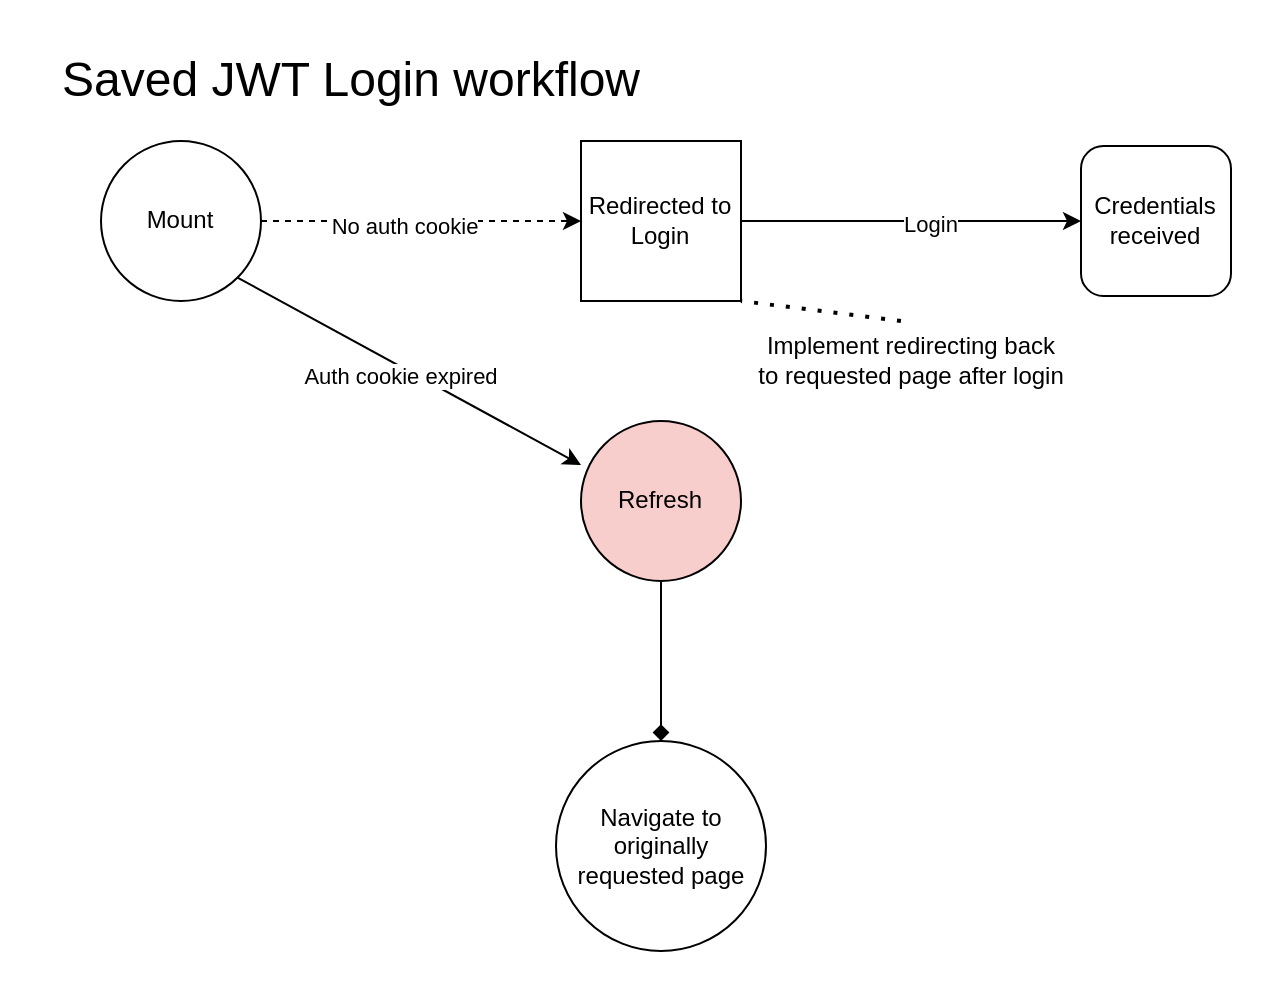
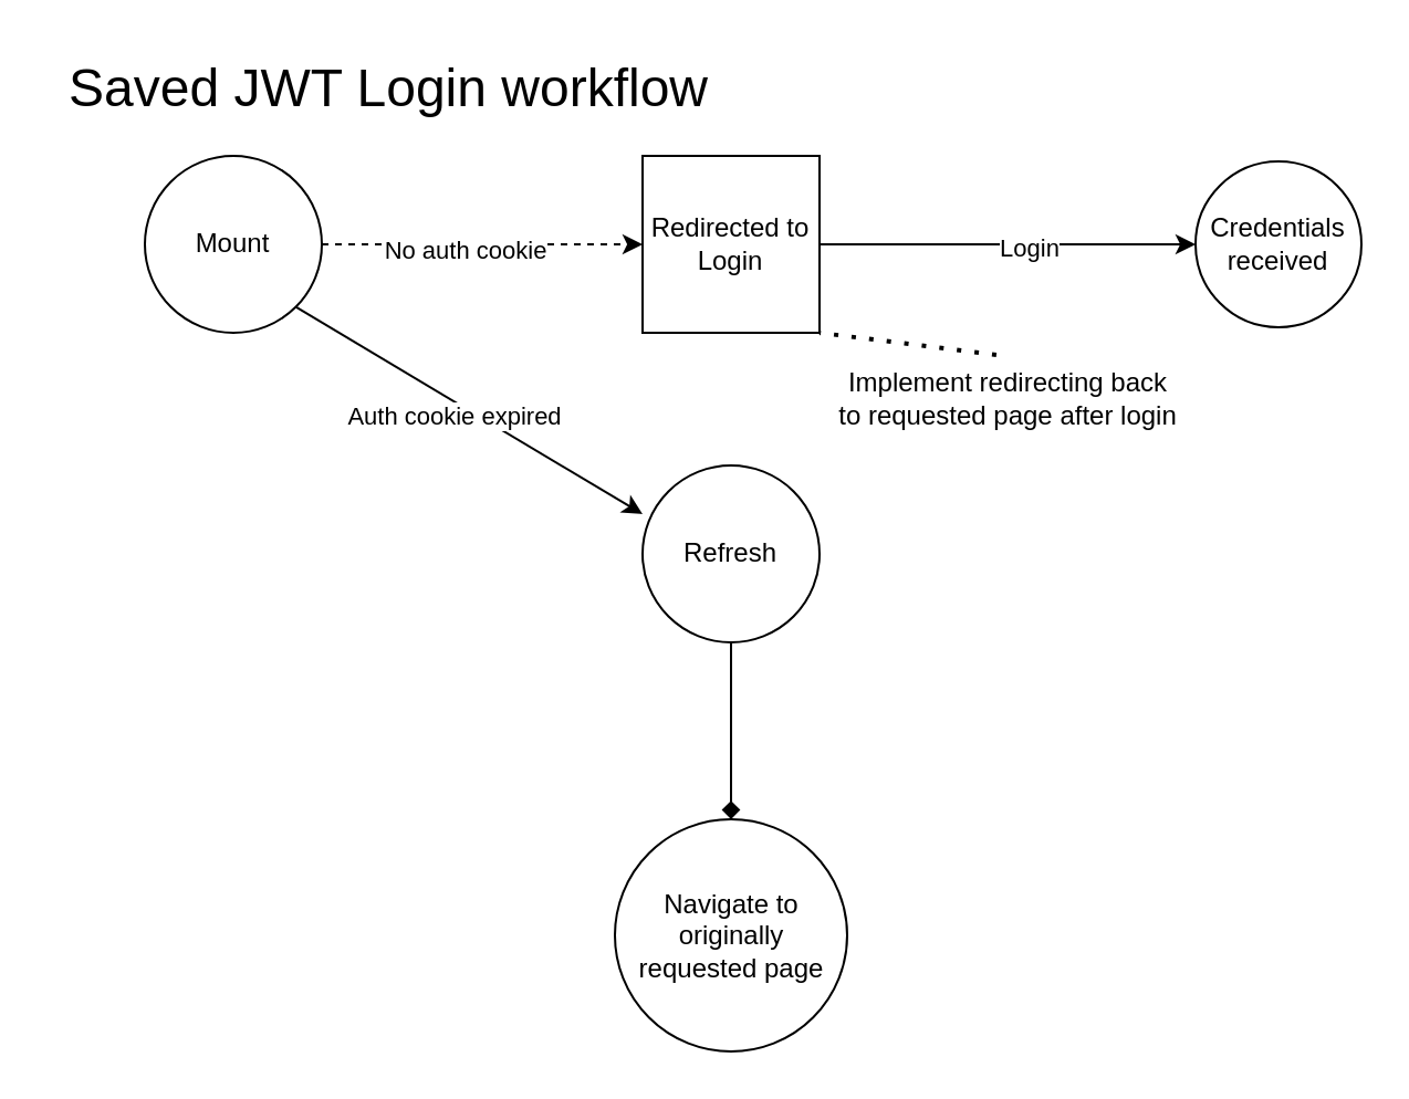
  <mxCell id="0" />
  <mxCell id="1" parent="0" />
  <mxCell id="2" style="edgeStyle=none;html=1;exitX=1;exitY=0.5;exitDx=0;exitDy=0;entryX=0;entryY=0.5;entryDx=0;entryDy=0;" edge="1" parent="1" source="4" target="5"><mxGeometry relative="1" as="geometry" /></mxCell>
  <mxCell id="3" value="Login" style="edgeLabel;html=1;align=center;verticalAlign=middle;resizable=0;points=[];" vertex="1" connectable="0" parent="2"><mxGeometry x="0.106" y="-1" relative="1" as="geometry"><mxPoint as="offset" /></mxGeometry></mxCell>
  <mxCell id="4" value="Redirected to Login" style="whiteSpace=wrap;html=1;aspect=fixed;rounded=0;" vertex="1" parent="1"><mxGeometry x="290" y="70" width="80" height="80" as="geometry" /></mxCell>
- <mxCell id="5" value="Credentials received" style="whiteSpace=wrap;html=1;aspect=fixed;rounded=1;" vertex="1" parent="1"><mxGeometry x="540" y="72.5" width="75" height="75" as="geometry" /></mxCell>
+ <mxCell id="5" value="Credentials received" style="ellipse;whiteSpace=wrap;html=1;aspect=fixed;" vertex="1" parent="1"><mxGeometry x="540" y="72.5" width="75" height="75" as="geometry" /></mxCell>
  <mxCell id="6" style="edgeStyle=none;html=1;exitX=1;exitY=0.5;exitDx=0;exitDy=0;entryX=0;entryY=0.5;entryDx=0;entryDy=0;dashed=1;" edge="1" parent="1" source="10" target="4"><mxGeometry relative="1" as="geometry" /></mxCell>
  <mxCell id="7" value="No auth cookie" style="edgeLabel;html=1;align=center;verticalAlign=middle;resizable=0;points=[];" vertex="1" connectable="0" parent="6"><mxGeometry x="-0.113" y="-1" relative="1" as="geometry"><mxPoint y="1" as="offset" /></mxGeometry></mxCell>
  <mxCell id="8" style="edgeStyle=none;html=1;exitX=1;exitY=1;exitDx=0;exitDy=0;entryX=0;entryY=0.275;entryDx=0;entryDy=0;entryPerimeter=0;" edge="1" parent="1" source="10" target="12"><mxGeometry relative="1" as="geometry" /></mxCell>
  <mxCell id="9" value="Auth cookie expired" style="edgeLabel;html=1;align=center;verticalAlign=middle;resizable=0;points=[];" vertex="1" connectable="0" parent="8"><mxGeometry x="0.329" y="1" relative="1" as="geometry"><mxPoint x="-33" y="-12" as="offset" /></mxGeometry></mxCell>
- <mxCell id="10" value="Mount" style="ellipse;whiteSpace=wrap;html=1;" vertex="1" parent="1"><mxGeometry x="50" y="70" width="80" height="80" as="geometry" /></mxCell>
+ <mxCell id="10" value="Mount" style="ellipse;whiteSpace=wrap;html=1;" vertex="1" parent="1"><mxGeometry x="65" y="70" width="80" height="80" as="geometry" /></mxCell>
  <mxCell id="11" style="edgeStyle=none;html=1;exitX=0.5;exitY=1;exitDx=0;exitDy=0;endArrow=diamond;" edge="1" parent="1" source="12" target="13"><mxGeometry relative="1" as="geometry"><mxPoint x="330" y="420" as="targetPoint" /></mxGeometry></mxCell>
- <mxCell id="12" value="Refresh" style="ellipse;whiteSpace=wrap;html=1;aspect=fixed;fillColor=#f8cecc;" vertex="1" parent="1"><mxGeometry x="290" y="210" width="80" height="80" as="geometry" /></mxCell>
+ <mxCell id="12" value="Refresh" style="ellipse;whiteSpace=wrap;html=1;aspect=fixed;" vertex="1" parent="1"><mxGeometry x="290" y="210" width="80" height="80" as="geometry" /></mxCell>
  <mxCell id="13" value="Navigate to originally requested page" style="ellipse;whiteSpace=wrap;html=1;aspect=fixed;" vertex="1" parent="1"><mxGeometry x="277.5" y="370" width="105" height="105" as="geometry" /></mxCell>
  <mxCell id="14" value="" style="endArrow=none;dashed=1;html=1;dashPattern=1 3;strokeWidth=2;entryX=1;entryY=1;entryDx=0;entryDy=0;exitX=0.472;exitY=0;exitDx=0;exitDy=0;exitPerimeter=0;" edge="1" parent="1" source="15" target="4"><mxGeometry width="50" height="50" relative="1" as="geometry"><mxPoint x="480" y="250" as="sourcePoint" /><mxPoint x="440" y="280" as="targetPoint" /></mxGeometry></mxCell>
  <mxCell id="15" value="Implement redirecting back &lt;br&gt;to requested page after login" style="text;html=1;align=center;verticalAlign=middle;resizable=0;points=[];autosize=1;strokeColor=none;fillColor=none;" vertex="1" parent="1"><mxGeometry x="365" y="160" width="180" height="40" as="geometry" /></mxCell>
  <mxCell id="16" value="&lt;span style=&quot;font-size: 24px;&quot;&gt;Saved JWT Login workflow&lt;/span&gt;" style="text;html=1;align=center;verticalAlign=middle;resizable=0;points=[];autosize=1;strokeColor=none;fillColor=none;" vertex="1" parent="1"><mxGeometry x="20" y="20" width="310" height="40" as="geometry" /></mxCell>
